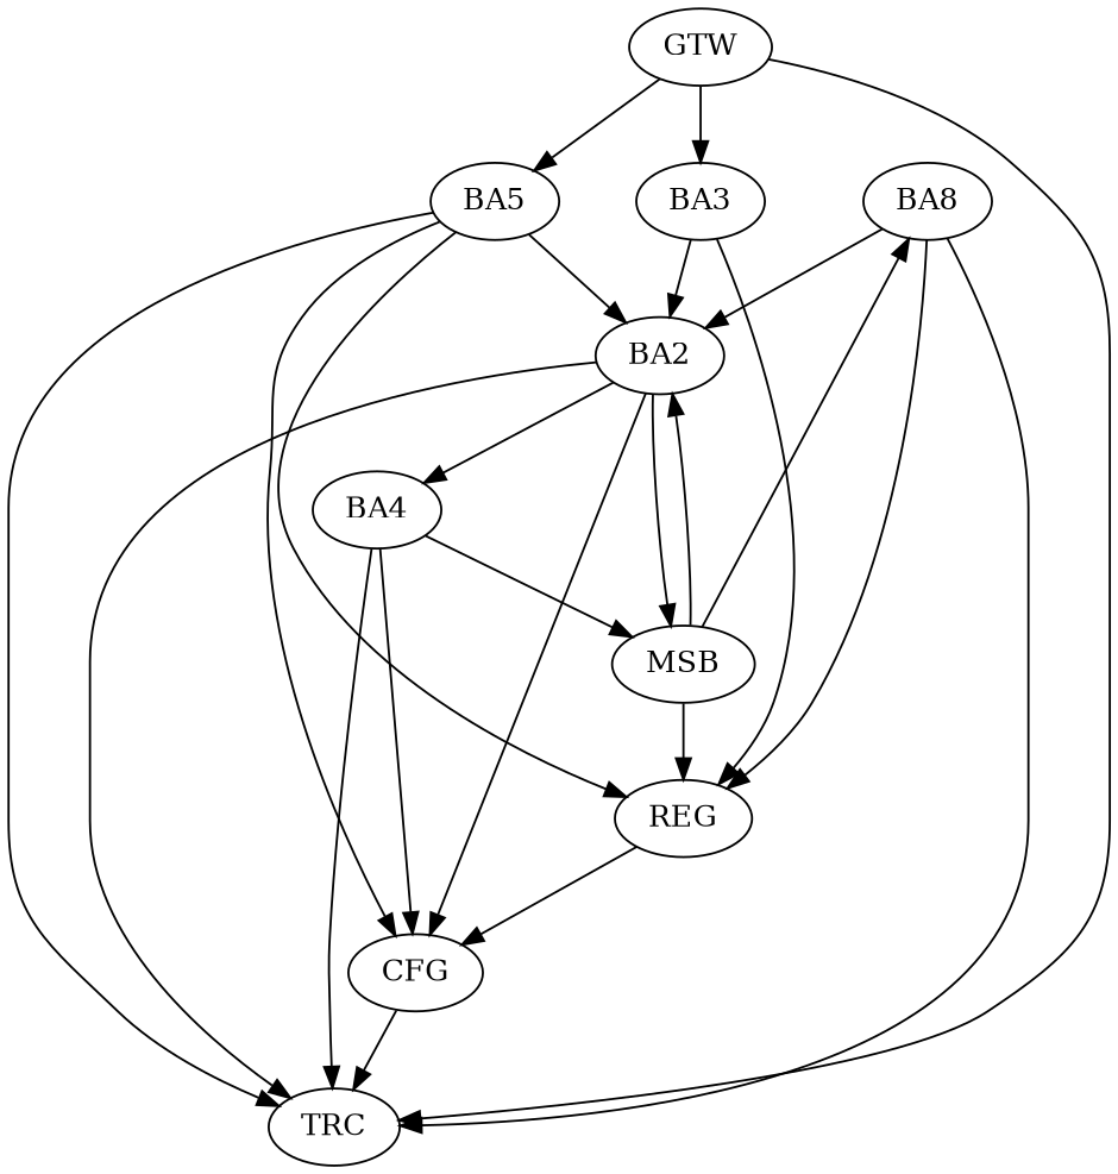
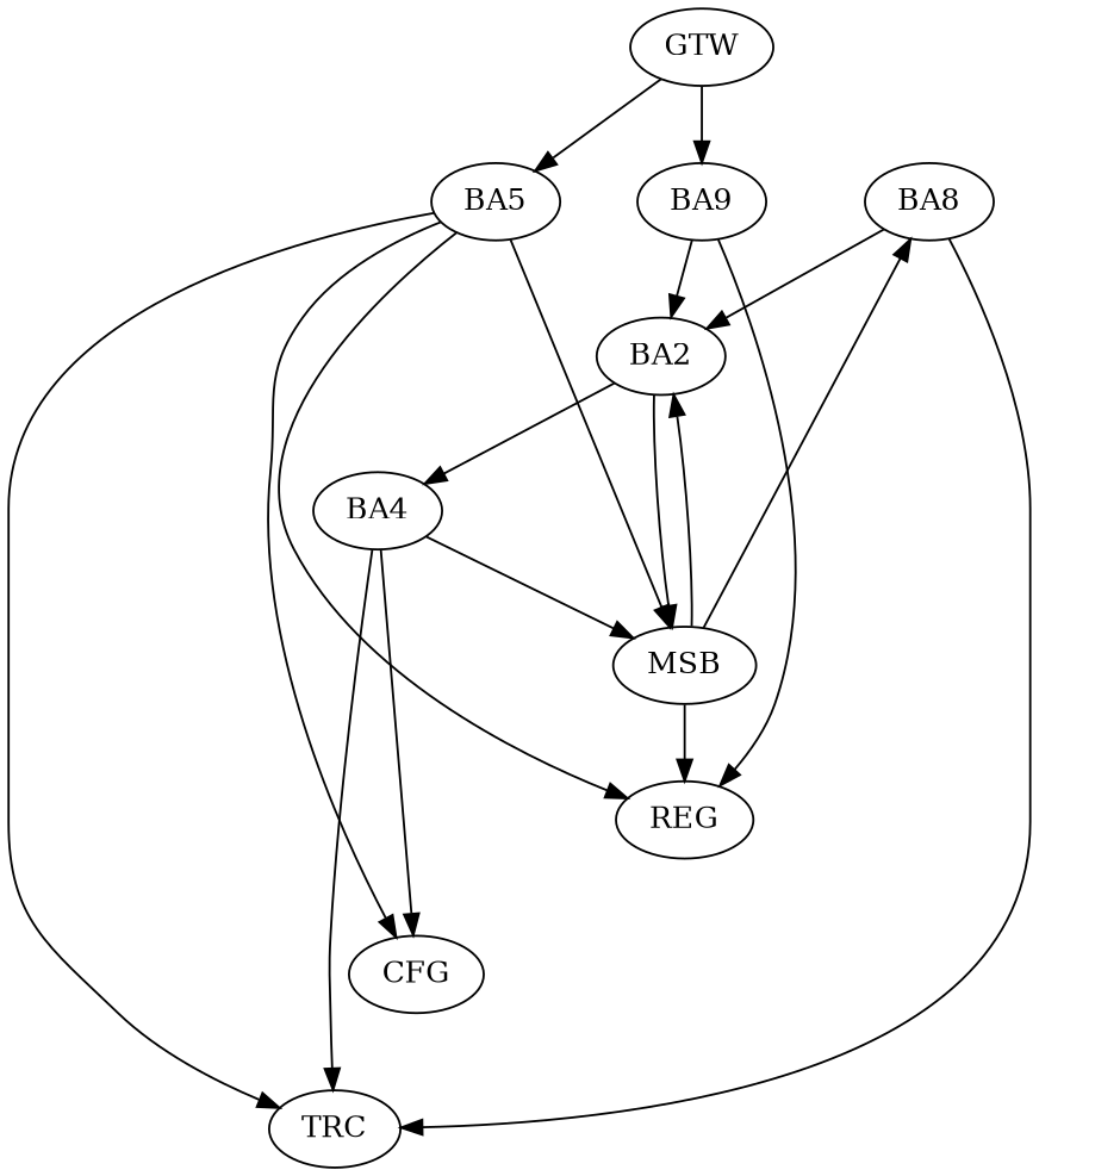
  strict digraph {
    n1 [label=BA8]
    n2 [label=BA2]
    n3 [label=REG]
    n4 [label=TRC]
    n5 [label=MSB]
    n6 [label=CFG]
    n7 [label=BA4]
-   n8 [label=BA3]
+   n8 [label=BA9]
    n9 [label=BA5]
    n10 [label=GTW]
    n1 -> n2
-   n1 -> n3
    n1 -> n4
-   n2 -> n4
    n2 -> n5
-   n2 -> n6
    n2 -> n7
-   n3 -> n6
    n5 -> n1
    n5 -> n2
    n5 -> n3
-   n6 -> n4
    n7 -> n4
    n7 -> n5
    n7 -> n6
    n8 -> n2
    n8 -> n3
-   n9 -> n2
+   n9 -> n5
    n9 -> n3
    n9 -> n4
    n9 -> n6
-   n10 -> n4
    n10 -> n8
    n10 -> n9
  }
